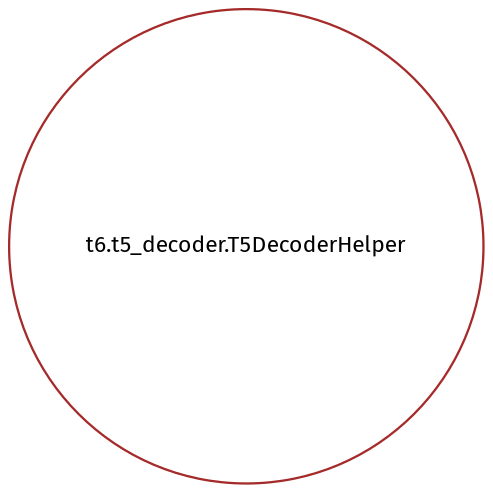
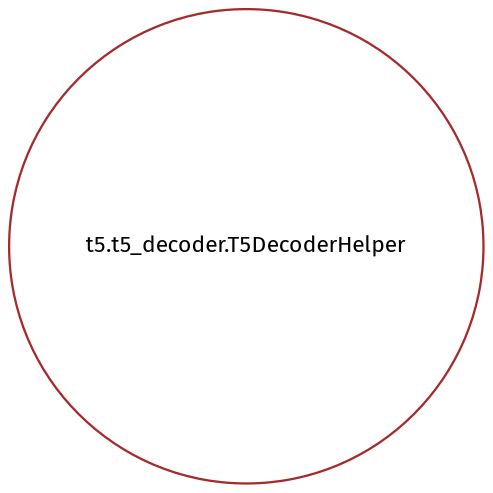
  digraph {
    rankdir=LR
    fontname="Fira Sans"
-   n1 [color=brown fillcolor=white fontname="Fira Sans" fontsize=10 height=0.2 label="t6.t5_decoder.T5DecoderHelper" shape=circle style=filled width=0.4]
+   n1 [color=brown fillcolor=white fontname="Fira Sans" fontsize=10 height=0.2 label="t5.t5_decoder.T5DecoderHelper" shape=circle style=filled width=0.4]
  }
